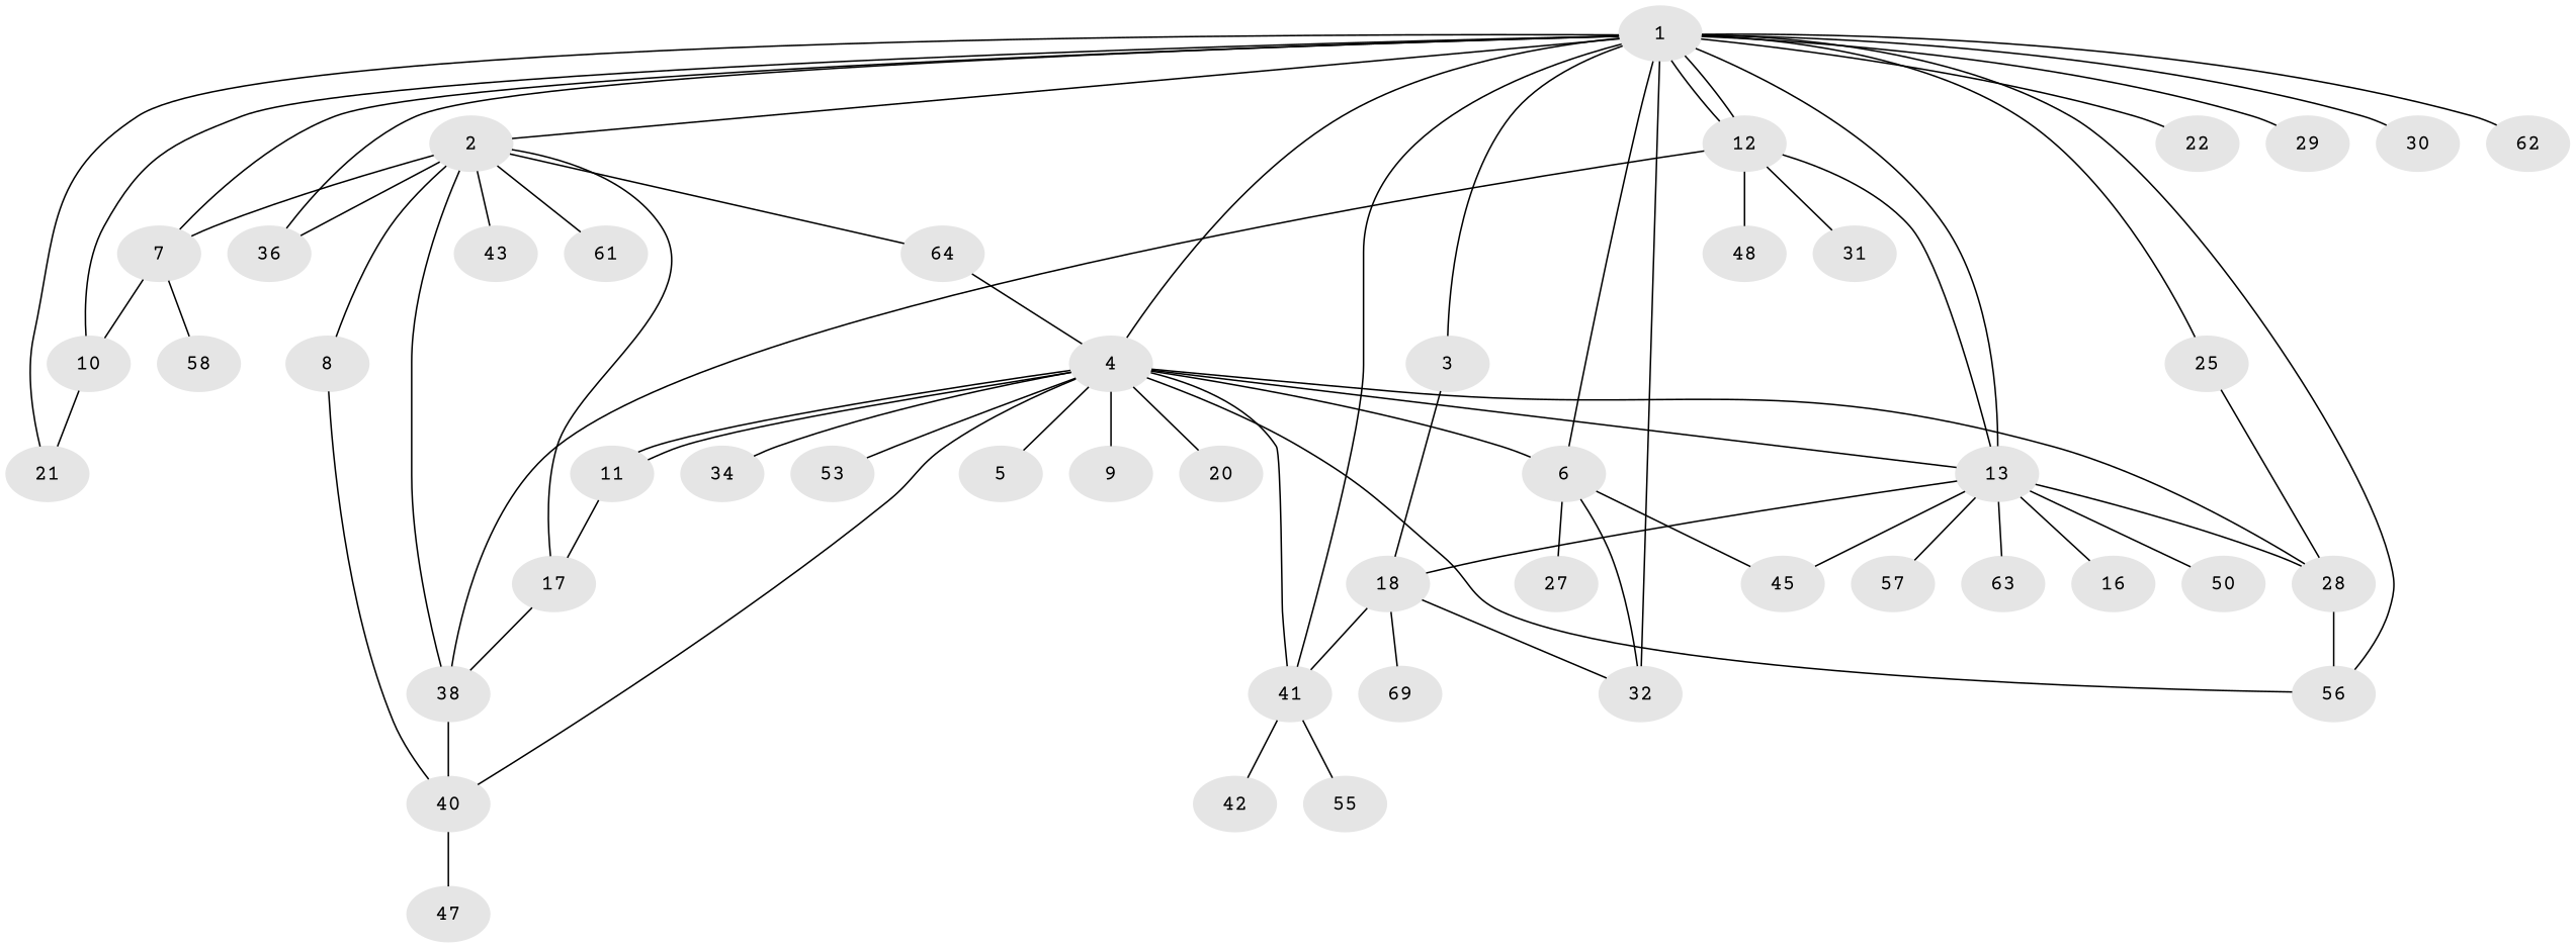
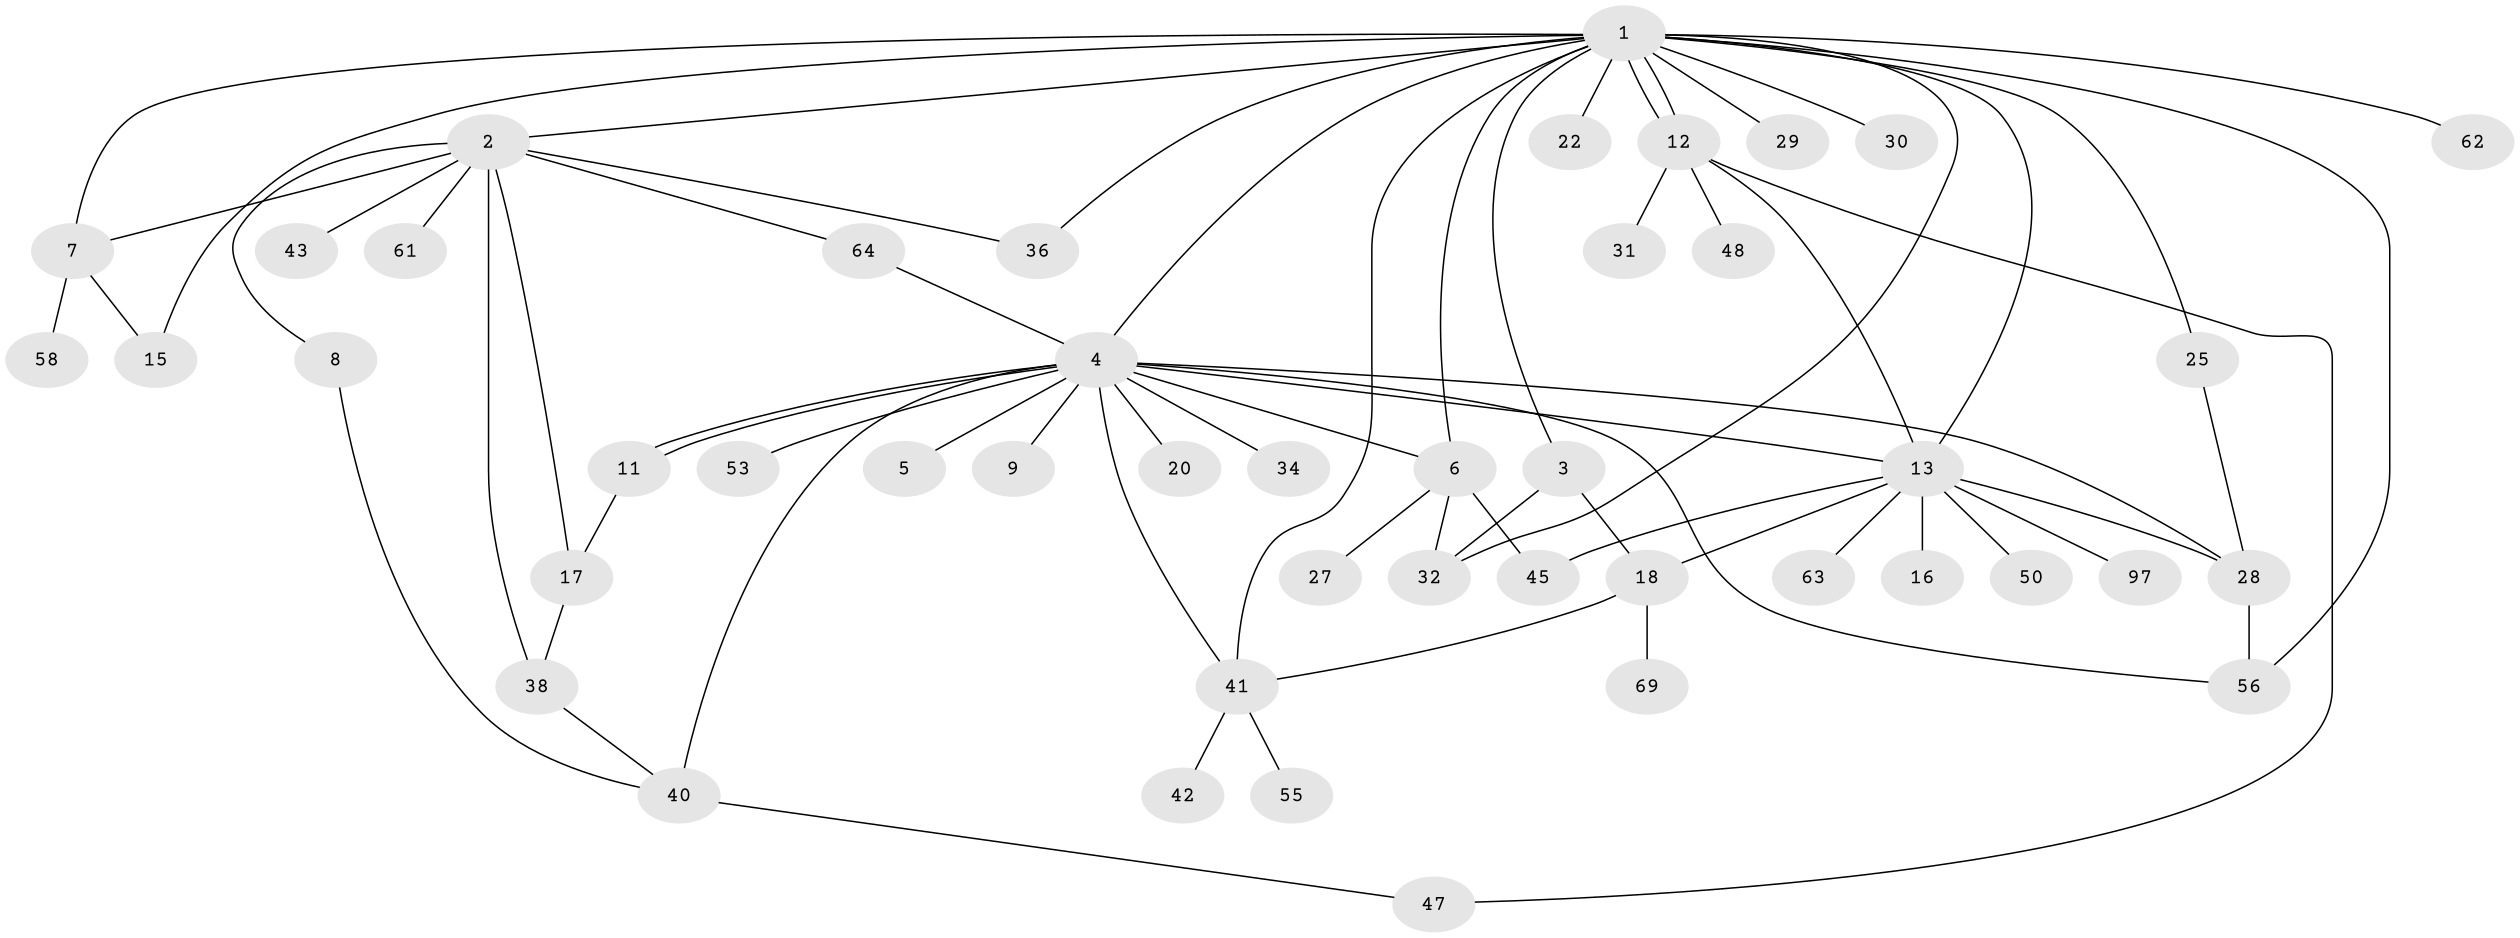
  graph {
    fontname="Courier Prime"
    node [color=gray90 fontname="Courier Prime" style=filled]
    edge [fontname="Courier Prime"]
    1 [super="+24"]
    2 [super="+14"]
    3 [super="+54"]
    4 [super="+33"]
    6 [super="+15"]
    7 [super="+46"]
-   10
+   10 [label=15]
    12 [super="+52"]
    13 [super="+26"]
-   21
    22 [super="+44"]
    25
    29
    30 [super="+60"]
    32
    36
    41 [super="+59"]
    56
    62
    8
    17 [super="+35"]
    38
    43
    61
    64
    18
    5
    9
    11
    20
    28 [super="+37"]
    34 [super="+39"]
    40 [super="+51"]
    53
    27
    45
    58
    31
    48
    16
    50
-   57
+   57 [label=97]
    63
    42
    55
    n46 [label=69 super="+49"]
    47
    1 -- 2
    1 -- 3
    1 -- 4
    1 -- 6
    1 -- 7
    1 -- 10
    1 -- 12
    1 -- 12
    1 -- 13
-   1 -- 21
    1 -- 22
    1 -- 25
    1 -- 29
    1 -- 30
    1 -- 32
    1 -- 36
    1 -- 41
    1 -- 56
    1 -- 62
    2 -- 7
    2 -- 36
    2 -- 8
    2 -- 17
    2 -- 38 [weight=2]
    2 -- 43
    2 -- 61
    2 -- 64
-   18 -- 32
+   3 -- 32
    3 -- 18
    4 -- 6
    4 -- 13
    4 -- 41
    4 -- 56
    4 -- 5
    4 -- 9
    4 -- 11
    4 -- 11
    4 -- 20
    4 -- 28
    4 -- 34
    4 -- 40
    4 -- 53
    6 -- 32
    6 -- 27
    6 -- 45
    7 -- 10
    7 -- 58
-   10 -- 21
    12 -- 13
-   12 -- 38
+   12 -- 47
    12 -- 31
    12 -- 48
    13 -- 18
    13 -- 28 [weight=2]
    13 -- 45
    13 -- 16
    13 -- 50
    13 -- 57
    13 -- 63
    25 -- 28
    41 -- 42
    41 -- 55
    8 -- 40
    17 -- 38
    38 -- 40
    64 -- 4
    18 -- 41
    18 -- n46
    11 -- 17
    28 -- 56
    40 -- 47
  }
